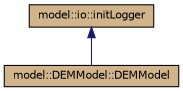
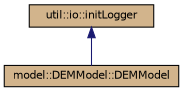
  digraph {
    rankdir=TB
    node [color=black fillcolor=tan fontname=Helvetica fontsize=10 shape=record style=filled]
-   n1 [fontcolor=black height=0.2 label="model::io::initLogger" width=0.4]
+   n1 [fontcolor=black height=0.2 label="util::io::initLogger" width=0.4]
    n2 [height=0.2 label="model::DEMModel::DEMModel" width=0.4]
    n1 -> n2 [color=midnightblue dir=back fontname=Helvetica fontsize=10 labelfontname=Helvetica labelfontsize=10 style=solid]
  }
